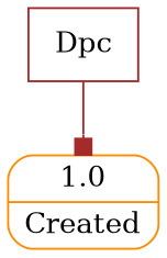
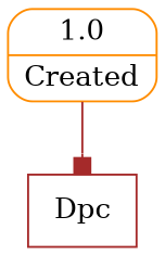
  digraph {
    n1 [label=Dpc shape=box color=brown]
    n2 [label="{<f0> 1.0|<f1> Created }" shape=Mrecord color=darkorange]
-   n1 -> n2 [color=brown style=solid arrowhead=box]
+   n2 -> n1 [color=brown style=solid arrowhead=box]
  }
